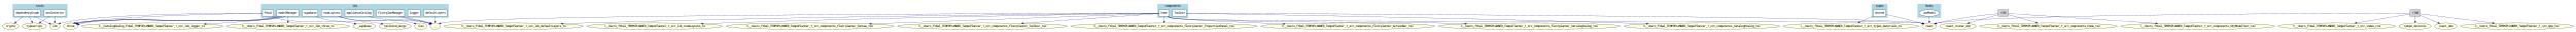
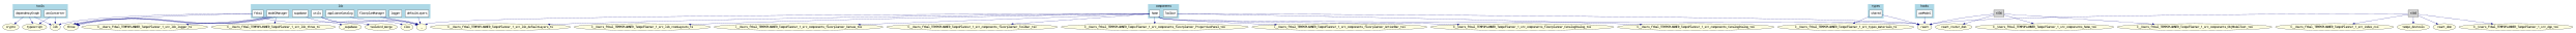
  digraph {
    compound=true
    fontname="Roboto Mono"
    rankdir=TB
    node [fillcolor=lightyellow fontname="Roboto Mono" shape=ellipse style=filled]
    edge [color=navy fontname="Roboto Mono" penwidth=1]
    n112 [fillcolor=white label=astConverter shape=box]
    n113 [fillcolor=white label=dependencyGraph shape=box]
-   n114 [fillcolor=white label=roomLayouts shape=box]
+   n114 [fillcolor=white label=utils shape=box]
    n115 [fillcolor=white label=logger shape=box]
    n116 [fillcolor=white label=defaultLayers shape=box]
    n117 [fillcolor=white label=modelManager shape=box]
    n118 [fillcolor=white label=floorplanManager shape=box]
    n119 [fillcolor=white label=applianceCatalog shape=box]
    n120 [fillcolor=white label=ftbal shape=box]
    n121 [fillcolor=white label=supabase shape=box]
    n122 [fillcolor=white label=shared shape=box]
    n123 [fillcolor=white label=home shape=box]
    n1 [fillcolor=white label=Toolbar shape=box]
-   n124 [fillcolor=white label=useModel]
+   n124 [fillcolor=white label=useModel shape=box]
    n125 [label=typescript]
    n127 [label=lib]
    n128 [label=crypto]
    n129 [label=clsx]
    n130 [label=tailwind_merge]
    n24 [label=_]
    n42 [label=C__Users_ftbal_TEMPOPLANNER_TempoPlanner_1_src_lib_three_ts]
    n25 [label=three]
-   n44 [label=C__CatalogDialog_ftbal_TEMPOPLANNER_TempoPlanner_1_src_lib_logger_ts]
+   n44 [label=C__Users_ftbal_TEMPOPLANNER_TempoPlanner_1_src_lib_logger_ts]
    n146 [label=_supabase]
    n43 [label=C__Users_ftbal_TEMPOPLANNER_TempoPlanner_1_src_types_materials_ts]
    n18 [label=react]
    n31 [label=C__Users_ftbal_TEMPOPLANNER_TempoPlanner_1_src_components_floorplanner_Toolbar_tsx]
    n32 [label=C__Users_ftbal_TEMPOPLANNER_TempoPlanner_1_src_components_floorplanner_Canvas_tsx]
    n131 [label=C__Users_ftbal_TEMPOPLANNER_TempoPlanner_1_src_components_floorplanner_PropertiesPanel_tsx]
    n132 [label=C__Users_ftbal_TEMPOPLANNER_TempoPlanner_1_src_components_floorplanner_ActionBar_tsx]
    n133 [label=C__Users_ftbal_TEMPOPLANNER_TempoPlanner_1_src_components_floorplanner_CatalogDialog_tsx]
    n134 [label=C__Users_ftbal_TEMPOPLANNER_TempoPlanner_1_src_lib_defaultLayers_ts]
    n135 [label=C__Users_ftbal_TEMPOPLANNER_TempoPlanner_1_src_lib_roomLayouts_ts]
    n145 [label=C__Users_ftbal_TEMPOPLANNER_TempoPlanner_1_src_components_CatalogDialog_tsx]
    n137 [label=react_router_dom]
    n136 [fillcolor=lightgrey shape=box]
    n138 [label=C__Users_ftbal_TEMPOPLANNER_TempoPlanner_1_src_components_home_tsx]
    n139 [label=C__Users_ftbal_TEMPOPLANNER_TempoPlanner_1_src_components_ObjModelTest_tsx]
    n140 [fillcolor=lightgrey shape=box]
    n141 [label=react_dom]
    n142 [label=C__Users_ftbal_TEMPOPLANNER_TempoPlanner_1_src_App_tsx]
    n143 [label=C__Users_ftbal_TEMPOPLANNER_TempoPlanner_1_src_index_css]
    n144 [label=tempo_devtools]
    subgraph cluster_1 {
      color=lightblue
      label=tools
      style=filled
      n112
      n113
    }
    subgraph cluster_2 {
      color=lightblue
      label=lib
      style=filled
      n114
      n115
      n116
      n117
      n118
      n119
      n120
      n121
    }
    subgraph cluster_3 {
      color=lightblue
      label=types
      style=filled
      n122
    }
    subgraph cluster_4 {
      color=lightblue
      label=components
      style=filled
      n123
      n1
    }
    subgraph cluster_5 {
      color=lightblue
      label=hooks
      style=filled
      n124
    }
    n112 -> n125
    n112 -> n127
    n113 -> n125
    n113 -> n127
    n113 -> n128
    n114 -> n129
    n114 -> n130
    n116 -> n24
    n117 -> n42
    n117 -> n25
    n117 -> n25
    n117 -> n25
    n117 -> n25
    n117 -> n44
    n118 -> n24
    n118 -> n24
    n119 -> n24
    n120 -> n127
    n120 -> n24
    n120 -> n25
    n121 -> n146
    n122 -> n43
    n122 -> n18
    n123 -> n24
    n123 -> n18
    n123 -> n31
    n123 -> n32
    n123 -> n131
    n123 -> n132
    n123 -> n133
    n123 -> n134
    n123 -> n135
    n1 -> n18
    n1 -> n145
    n124 -> n18
    n136 -> n18
    n136 -> n137
    n136 -> n138
    n136 -> n139
    n140 -> n18
    n140 -> n141
    n140 -> n142
    n140 -> n143
    n140 -> n144
  }
